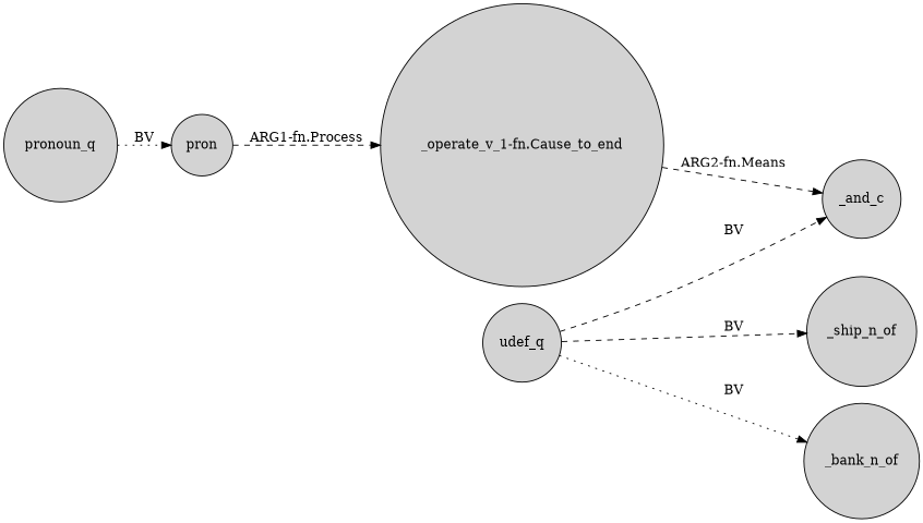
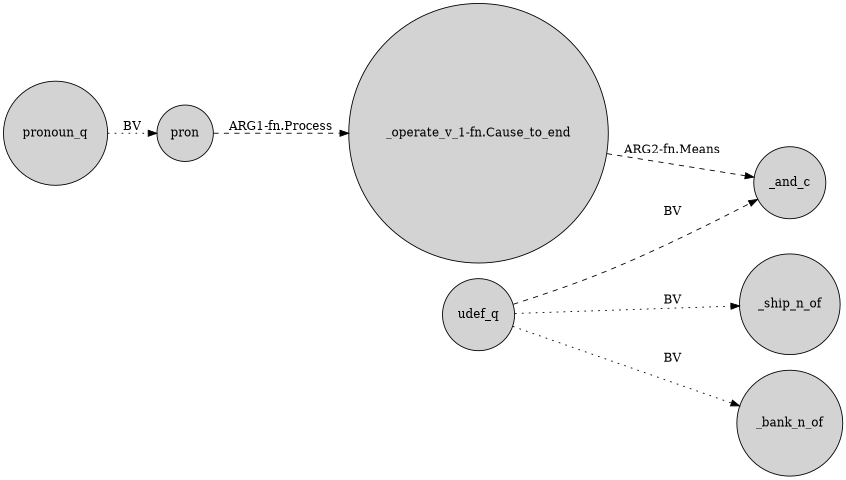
  digraph {
    rankdir=LR
    node [shape=circle style=filled]
    edge [style=dashed]
    "_operate_v_1-fn.Cause_to_end"
    _and_c
    pron
    pronoun_q
    udef_q
    _ship_n_of
    _bank_n_of
    "_operate_v_1-fn.Cause_to_end" -> _and_c [label="ARG2-fn.Means"]
    pron -> "_operate_v_1-fn.Cause_to_end" [label="ARG1-fn.Process"]
    pronoun_q -> pron [label=BV style=dotted]
    udef_q -> _and_c [label=BV]
-   udef_q -> _ship_n_of [label=BV]
+   udef_q -> _ship_n_of [label=BV style=dotted]
    udef_q -> _bank_n_of [label=BV style=dotted]
  }
